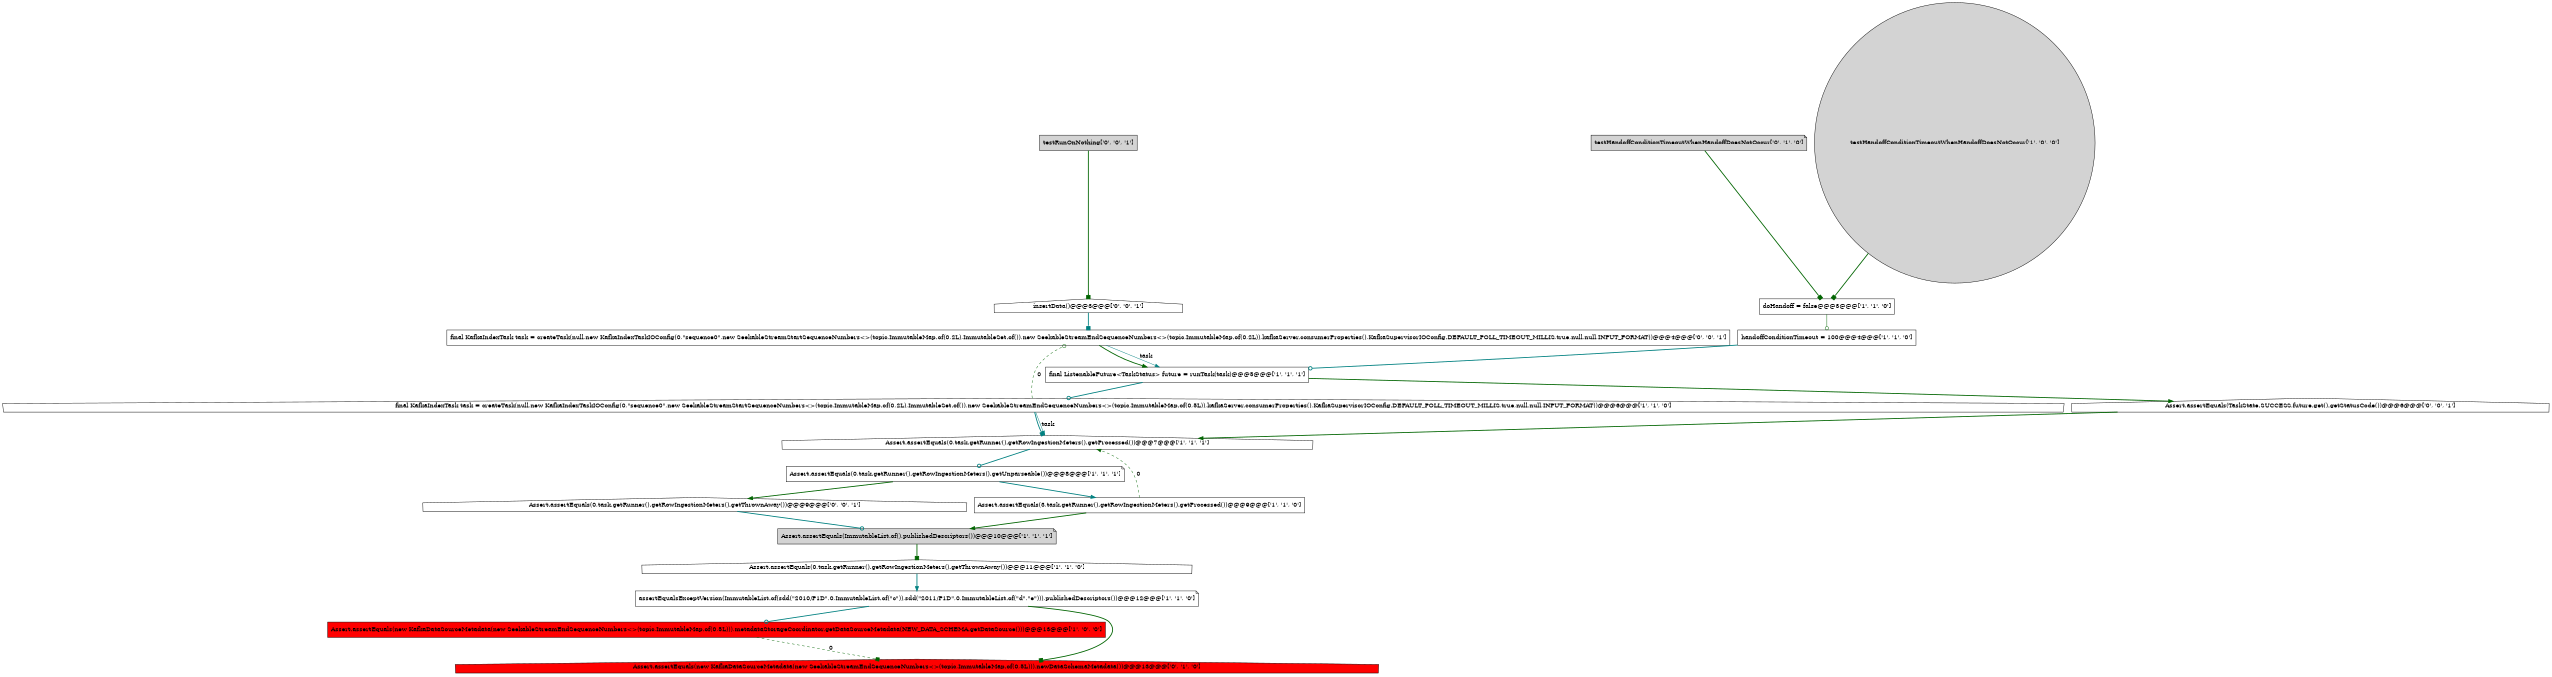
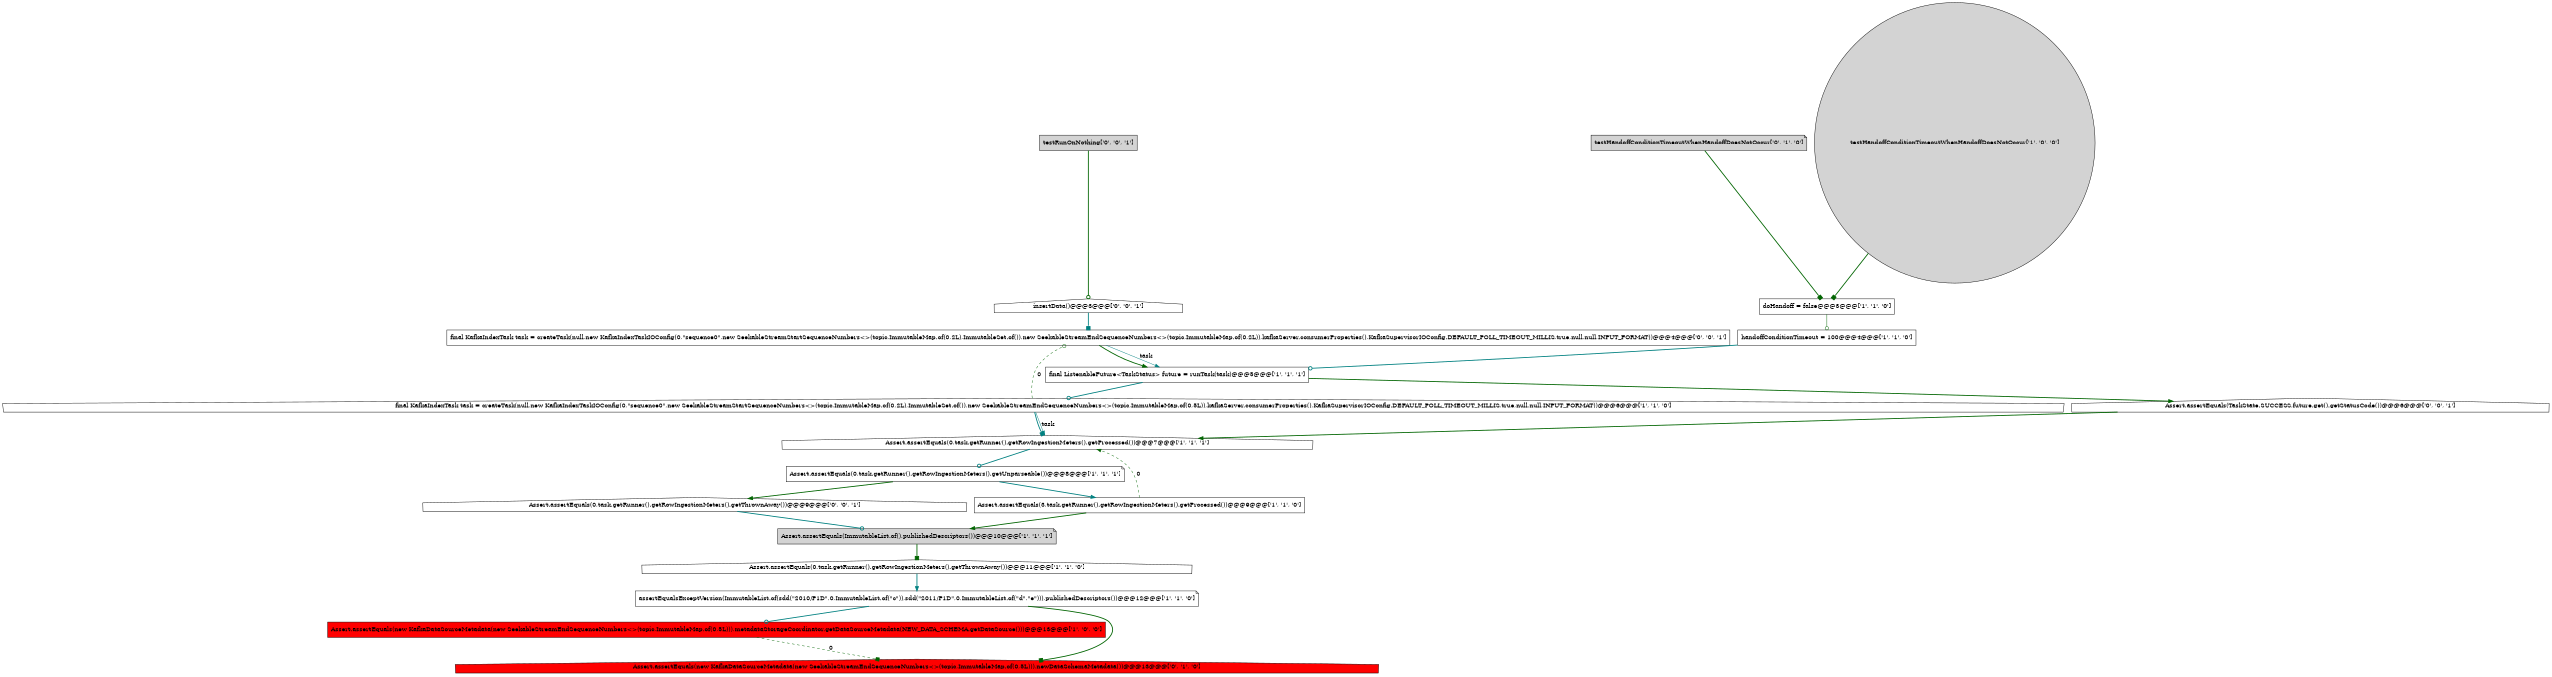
  digraph {
    node [fillcolor=white shape=box style=filled]
    edge [arrowhead=normal color=darkgreen style=bold]
    n1 [fillcolor=lightgray label="testRunOnNothing['0', '0', '1']"]
    n2 [label="insertData()@@@3@@@['0', '0', '1']" shape=house]
    n3 [label="final KafkaIndexTask task = createTask(null,new KafkaIndexTaskIOConfig(0,\"sequence0\",new SeekableStreamStartSequenceNumbers<>(topic,ImmutableMap.of(0,2L),ImmutableSet.of()),new SeekableStreamEndSequenceNumbers<>(topic,ImmutableMap.of(0,2L)),kafkaServer.consumerProperties(),KafkaSupervisorIOConfig.DEFAULT_POLL_TIMEOUT_MILLIS,true,null,null,INPUT_FORMAT))@@@4@@@['0', '0', '1']"]
    n4 [fillcolor=red label="Assert.assertEquals(new KafkaDataSourceMetadata(new SeekableStreamEndSequenceNumbers<>(topic,ImmutableMap.of(0,5L))),metadataStorageCoordinator.getDataSourceMetadata(NEW_DATA_SCHEMA.getDataSource()))@@@13@@@['1', '0', '0']"]
    n5 [fillcolor=red label="Assert.assertEquals(new KafkaDataSourceMetadata(new SeekableStreamEndSequenceNumbers<>(topic,ImmutableMap.of(0,5L))),newDataSchemaMetadata())@@@13@@@['0', '1', '0']" shape=house]
    n6 [fillcolor=lightgray label="testHandoffConditionTimeoutWhenHandoffDoesNotOccur['0', '1', '0']" shape=note]
    n7 [label="doHandoff = false@@@3@@@['1', '1', '0']"]
    n8 [label="handoffConditionTimeout = 100@@@4@@@['1', '1', '0']"]
    n9 [fillcolor=lightgray label="Assert.assertEquals(ImmutableList.of(),publishedDescriptors())@@@10@@@['1', '1', '1']" shape=note]
    n10 [label="Assert.assertEquals(0,task.getRunner().getRowIngestionMeters().getThrownAway())@@@11@@@['1', '1', '0']" shape=house]
    n11 [label="assertEqualsExceptVersion(ImmutableList.of(sdd(\"2010/P1D\",0,ImmutableList.of(\"c\")),sdd(\"2011/P1D\",0,ImmutableList.of(\"d\",\"e\"))),publishedDescriptors())@@@12@@@['1', '1', '0']" shape=note]
    n12 [label="final ListenableFuture<TaskStatus> future = runTask(task)@@@5@@@['1', '1', '1']"]
    n13 [label="Assert.assertEquals(TaskState.SUCCESS,future.get().getStatusCode())@@@6@@@['0', '0', '1']" shape=house]
    n14 [label="Assert.assertEquals(0,task.getRunner().getRowIngestionMeters().getProcessed())@@@7@@@['1', '1', '1']" shape=house]
    n15 [label="Assert.assertEquals(0,task.getRunner().getRowIngestionMeters().getUnparseable())@@@8@@@['1', '1', '1']" shape=note]
    n16 [label="Assert.assertEquals(0,task.getRunner().getRowIngestionMeters().getThrownAway())@@@9@@@['0', '0', '1']" shape=house]
    n17 [label="Assert.assertEquals(3,task.getRunner().getRowIngestionMeters().getProcessed())@@@9@@@['1', '1', '0']"]
    n18 [label="final KafkaIndexTask task = createTask(null,new KafkaIndexTaskIOConfig(0,\"sequence0\",new SeekableStreamStartSequenceNumbers<>(topic,ImmutableMap.of(0,2L),ImmutableSet.of()),new SeekableStreamEndSequenceNumbers<>(topic,ImmutableMap.of(0,5L)),kafkaServer.consumerProperties(),KafkaSupervisorIOConfig.DEFAULT_POLL_TIMEOUT_MILLIS,true,null,null,INPUT_FORMAT))@@@6@@@['1', '1', '0']" shape=house]
    n19 [fillcolor=lightgray label="testHandoffConditionTimeoutWhenHandoffDoesNotOccur['1', '0', '0']" shape=circle]
-   n1 -> n2 [arrowhead=box]
+   n1 -> n2 [arrowhead=odot]
    n2 -> n3 [arrowhead=box color=teal]
    n3 -> n12 [color=teal label=task style=solid]
    n3 -> n12
    n4 -> n5 [arrowhead=box label=0 style=dashed]
    n6 -> n7 [arrowhead=box]
    n7 -> n8 [arrowhead=odot style=solid]
    n8 -> n12 [arrowhead=odot color=teal]
    n9 -> n10 [arrowhead=box]
    n10 -> n11 [color=teal]
    n11 -> n4 [arrowhead=odot color=teal]
    n11 -> n5 [arrowhead=box]
    n12 -> n13
    n12 -> n18 [arrowhead=odot color=teal]
    n13 -> n14
    n14 -> n15 [arrowhead=odot color=teal]
    n15 -> n16
    n15 -> n17 [color=teal]
    n16 -> n9 [arrowhead=odot color=teal]
    n17 -> n9
    n17 -> n14 [label=0 style=dashed]
    n18 -> n3 [arrowhead=odot label=0 style=dashed]
    n18 -> n14 [arrowhead=box color=teal]
    n18 -> n14 [color=teal label=task style=solid]
    n19 -> n7 [arrowhead=box]
  }
